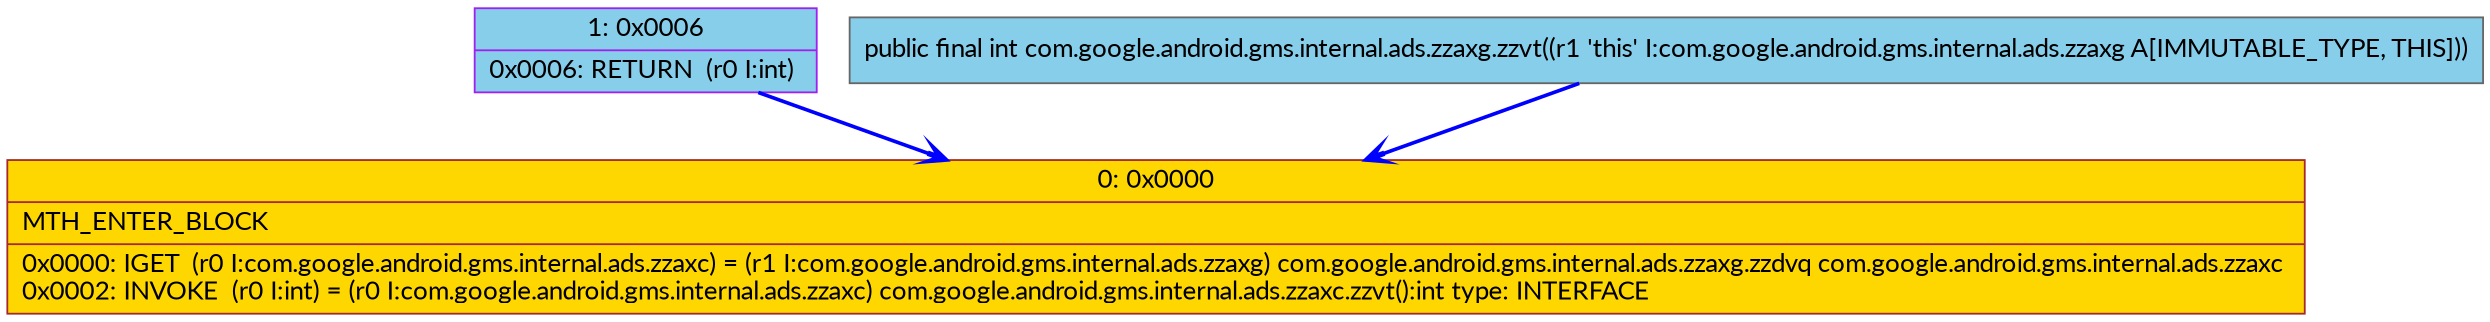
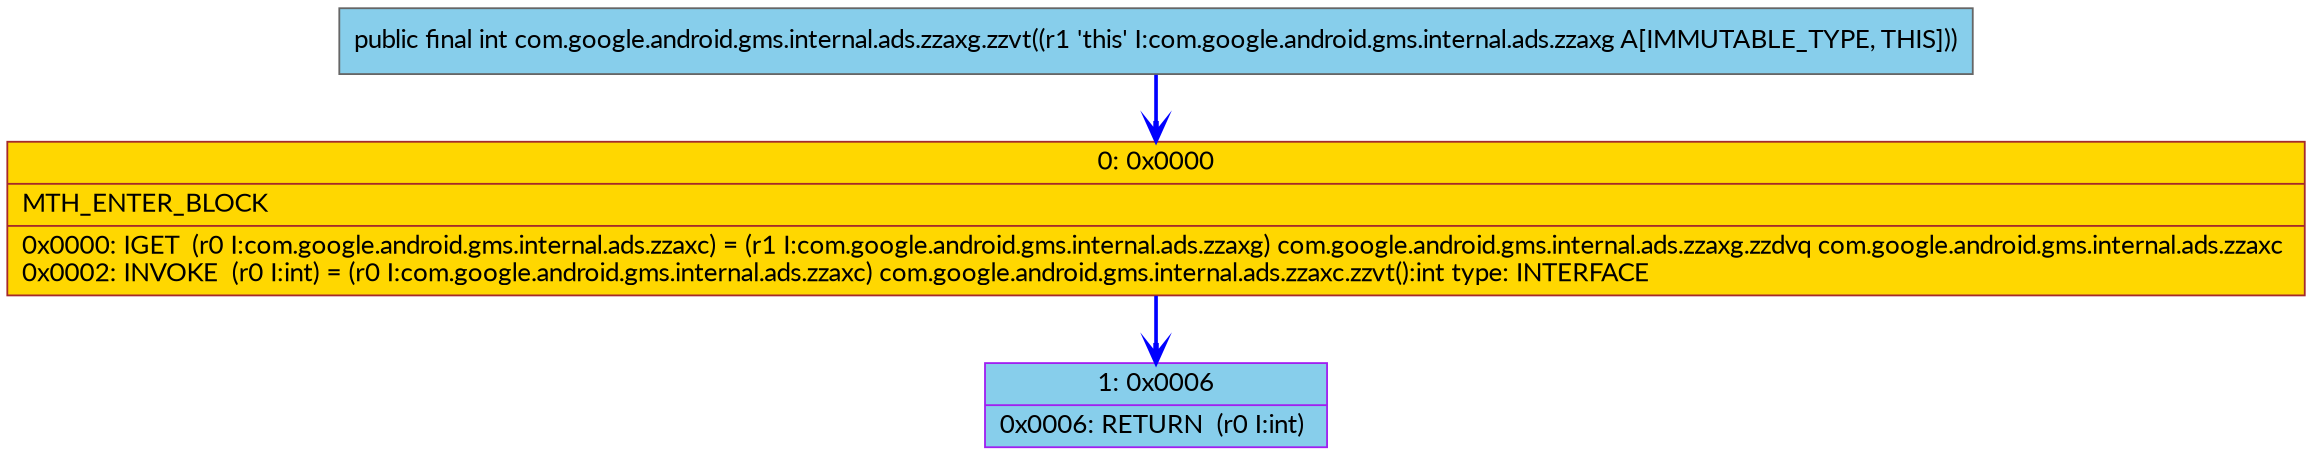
  digraph {
    fontname=Lato
    node [shape=record style=filled fillcolor=skyblue fontname=Lato]
    edge [color=blue style=bold arrowhead=vee fontname=Lato]
    n1 [label="{0\:\ 0x0000|MTH_ENTER_BLOCK\l|0x0000: IGET  (r0 I:com.google.android.gms.internal.ads.zzaxc) = (r1 I:com.google.android.gms.internal.ads.zzaxg) com.google.android.gms.internal.ads.zzaxg.zzdvq com.google.android.gms.internal.ads.zzaxc \l0x0002: INVOKE  (r0 I:int) = (r0 I:com.google.android.gms.internal.ads.zzaxc) com.google.android.gms.internal.ads.zzaxc.zzvt():int type: INTERFACE \l}" fillcolor=gold color=brown]
    n2 [label="{1\:\ 0x0006|0x0006: RETURN  (r0 I:int) \l}" color=purple]
    n3 [label="{public final int com.google.android.gms.internal.ads.zzaxg.zzvt((r1 'this' I:com.google.android.gms.internal.ads.zzaxg A[IMMUTABLE_TYPE, THIS])) }" color=gray40]
-   n2 -> n1
+   n1 -> n2
    n3 -> n1
  }
